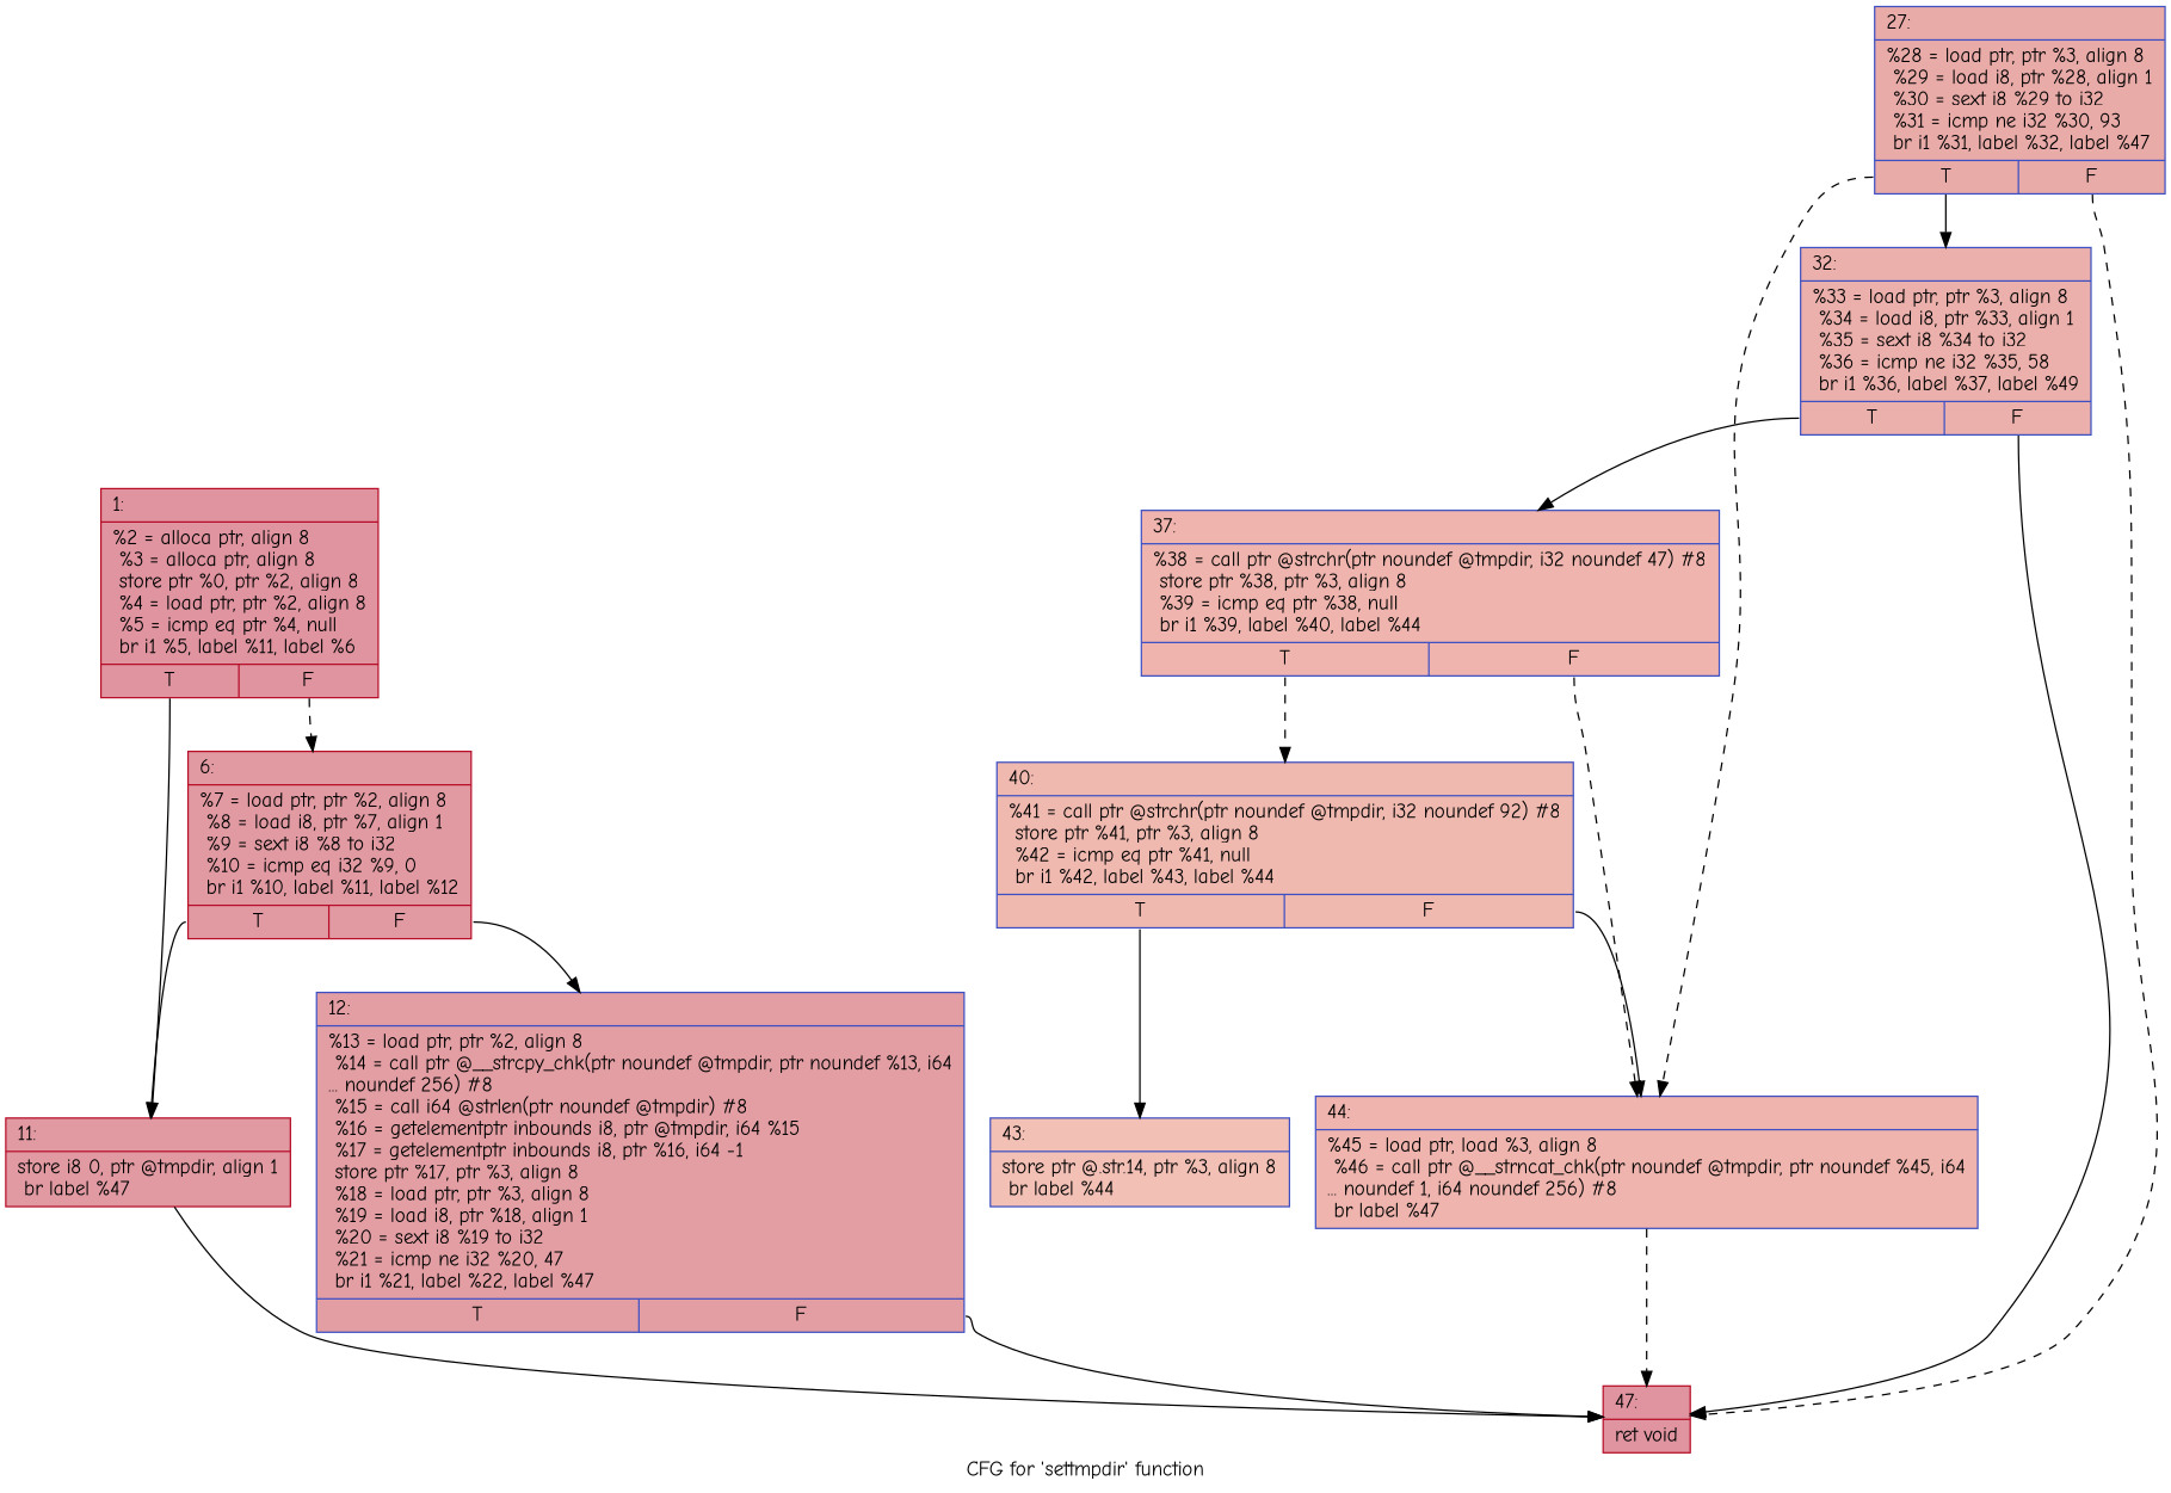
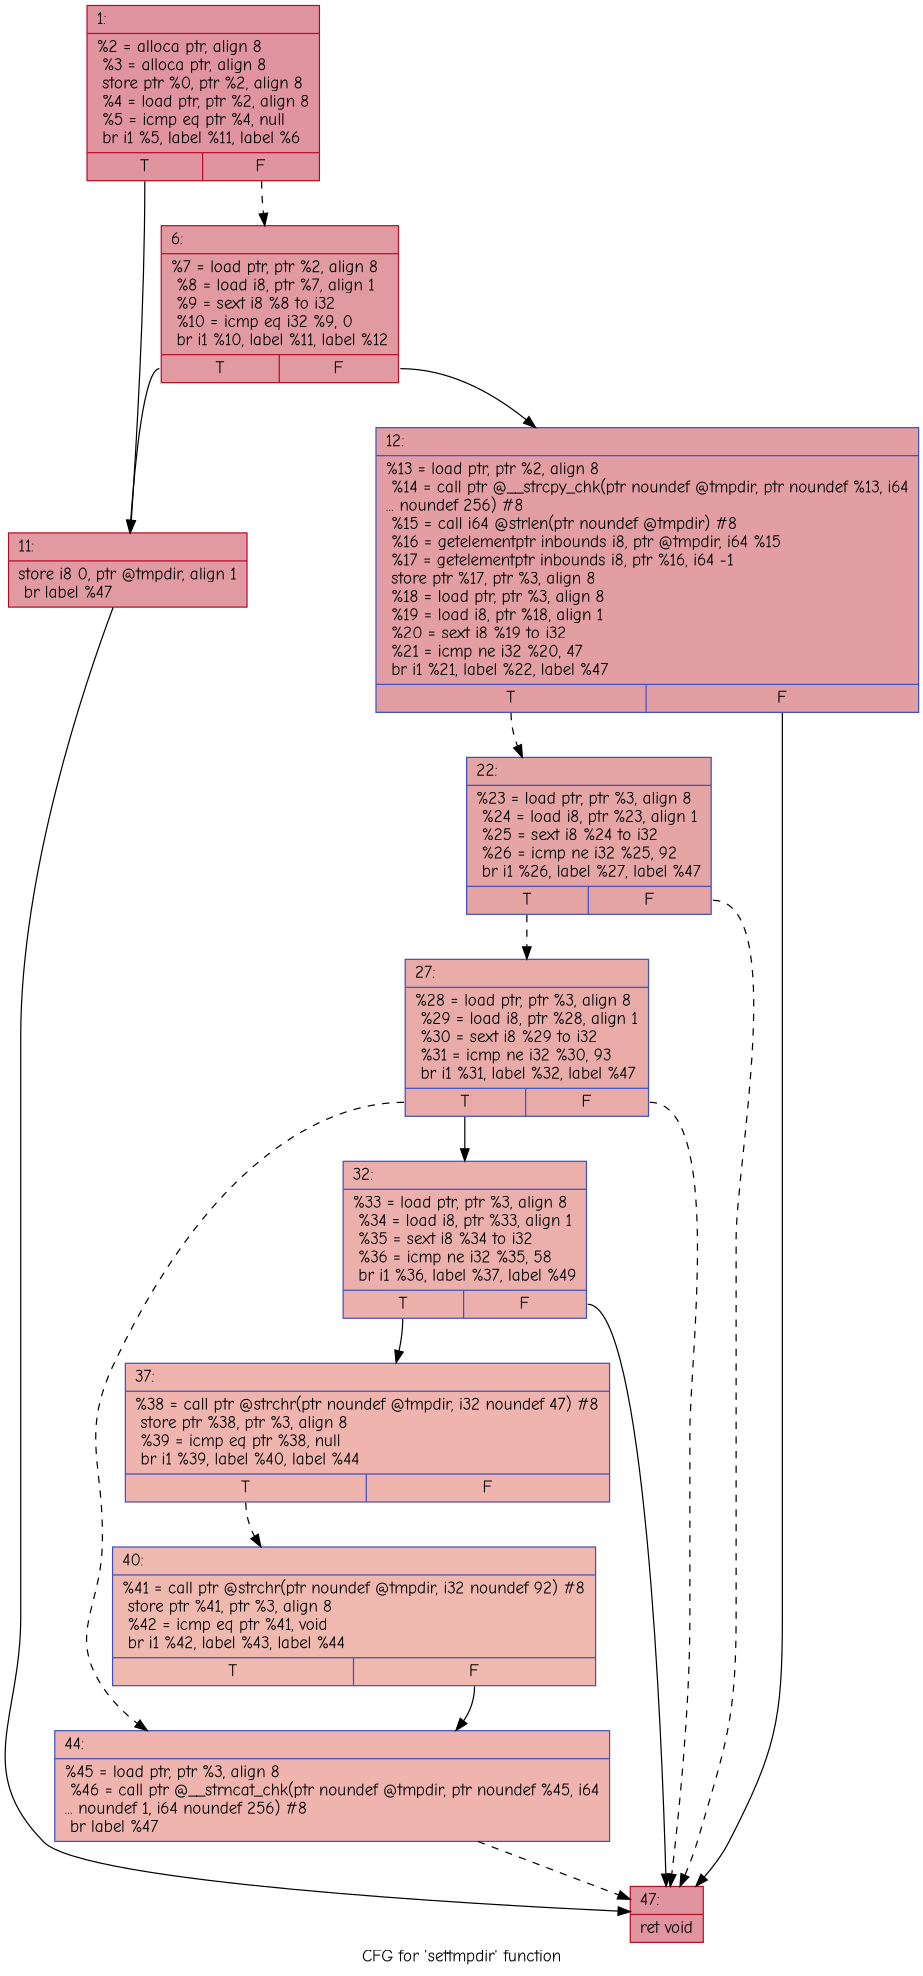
  digraph {
    fontname="Comic Neue"
    label="CFG for 'settmpdir' function"
    node [color="#3d50c3ff" fillcolor="#b70d2870" fontname="Comic Neue" shape=record style=filled]
    edge [fontname="Comic Neue" style=solid tailport=s0]
    n1 [color="#b70d28ff" label="{1:\l|  %2 = alloca ptr, align 8\l  %3 = alloca ptr, align 8\l  store ptr %0, ptr %2, align 8\l  %4 = load ptr, ptr %2, align 8\l  %5 = icmp eq ptr %4, null\l  br i1 %5, label %11, label %6\l|{<s0>T|<s1>F}}"]
    n2 [color="#b70d28ff" fillcolor="#bb1b2c70" label="{11:\l|  store i8 0, ptr @tmpdir, align 1\l  br label %47\l}"]
    n3 [color="#b70d28ff" fillcolor="#bb1b2c70" label="{6:\l|  %7 = load ptr, ptr %2, align 8\l  %8 = load i8, ptr %7, align 1\l  %9 = sext i8 %8 to i32\l  %10 = icmp eq i32 %9, 0\l  br i1 %10, label %11, label %12\l|{<s0>T|<s1>F}}"]
    n4 [color="#b70d28ff" label="{47:\l|  ret void\l}"]
    n5 [fillcolor="#be242e70" label="{12:\l|  %13 = load ptr, ptr %2, align 8\l  %14 = call ptr @__strcpy_chk(ptr noundef @tmpdir, ptr noundef %13, i64\l... noundef 256) #8\l  %15 = call i64 @strlen(ptr noundef @tmpdir) #8\l  %16 = getelementptr inbounds i8, ptr @tmpdir, i64 %15\l  %17 = getelementptr inbounds i8, ptr %16, i64 -1\l  store ptr %17, ptr %3, align 8\l  %18 = load ptr, ptr %3, align 8\l  %19 = load i8, ptr %18, align 1\l  %20 = sext i8 %19 to i32\l  %21 = icmp ne i32 %20, 47\l  br i1 %21, label %22, label %47\l|{<s0>T|<s1>F}}"]
+   n6 [fillcolor="#c5333470" label="{22:\l|  %23 = load ptr, ptr %3, align 8\l  %24 = load i8, ptr %23, align 1\l  %25 = sext i8 %24 to i32\l  %26 = icmp ne i32 %25, 92\l  br i1 %26, label %27, label %47\l|{<s0>T|<s1>F}}"]
    n7 [fillcolor="#cc403a70" label="{27:\l|  %28 = load ptr, ptr %3, align 8\l  %29 = load i8, ptr %28, align 1\l  %30 = sext i8 %29 to i32\l  %31 = icmp ne i32 %30, 93\l  br i1 %31, label %32, label %47\l|{<s0>T|<s1>F}}"]
    n8 [fillcolor="#d24b4070" label="{32:\l|  %33 = load ptr, ptr %3, align 8\l  %34 = load i8, ptr %33, align 1\l  %35 = sext i8 %34 to i32\l  %36 = icmp ne i32 %35, 58\l  br i1 %36, label %37, label %49\l|{<s0>T|<s1>F}}"]
-   n9 [fillcolor="#d8564670" label="{44:\l|  %45 = load ptr, load %3, align 8\l  %46 = call ptr @__strncat_chk(ptr noundef @tmpdir, ptr noundef %45, i64\l... noundef 1, i64 noundef 256) #8\l  br label %47\l}"]
+   n9 [fillcolor="#d8564670" label="{44:\l|  %45 = load ptr, ptr %3, align 8\l  %46 = call ptr @__strncat_chk(ptr noundef @tmpdir, ptr noundef %45, i64\l... noundef 1, i64 noundef 256) #8\l  br label %47\l}"]
    n10 [fillcolor="#d8564670" label="{37:\l|  %38 = call ptr @strchr(ptr noundef @tmpdir, i32 noundef 47) #8\l  store ptr %38, ptr %3, align 8\l  %39 = icmp eq ptr %38, null\l  br i1 %39, label %40, label %44\l|{<s0>T|<s1>F}}"]
-   n11 [fillcolor="#de614d70" label="{40:\l|  %41 = call ptr @strchr(ptr noundef @tmpdir, i32 noundef 92) #8\l  store ptr %41, ptr %3, align 8\l  %42 = icmp eq ptr %41, null\l  br i1 %42, label %43, label %44\l|{<s0>T|<s1>F}}"]
-   n12 [fillcolor="#e5705870" label="{43:\l|  store ptr @.str.14, ptr %3, align 8\l  br label %44\l}"]
+   n11 [fillcolor="#de614d70" label="{40:\l|  %41 = call ptr @strchr(ptr noundef @tmpdir, i32 noundef 92) #8\l  store ptr %41, ptr %3, align 8\l  %42 = icmp eq ptr %41, void\l  br i1 %42, label %43, label %44\l|{<s0>T|<s1>F}}"]
    n1 -> n2
    n1 -> n3 [style=dashed tailport=s1]
    n2 -> n4
    n3 -> n2
    n3 -> n5 [tailport=s1]
    n5 -> n4 [tailport=s1]
+   n5 -> n6 [style=dashed]
+   n6 -> n4 [style=dashed tailport=s1]
+   n6 -> n7 [style=dashed]
    n7 -> n4 [style=dashed tailport=s1]
    n7 -> n8
    n7 -> n9 [style=dashed]
    n8 -> n4 [tailport=s1]
    n8 -> n10
    n9 -> n4 [style=dashed]
-   n10 -> n9 [style=dashed tailport=s1]
    n10 -> n11 [style=dashed]
    n11 -> n9 [tailport=s1]
-   n11 -> n12
  }
